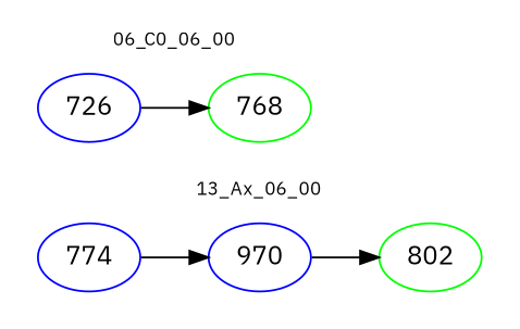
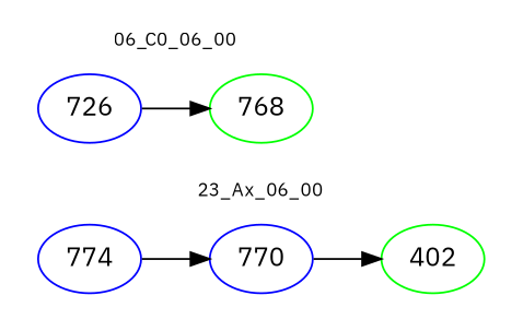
  digraph {
    fontname="IBM Plex Sans"
    rankdir=LR
    node [color=blue fontname="IBM Plex Sans"]
    edge [color=black fontname="IBM Plex Sans"]
    n1 [label=774]
-   n2 [label=970]
-   n3 [color=green label=802]
+   n2 [label=770]
+   n3 [color=green label=402]
    n4 [label=726]
    n5 [color=green label=768]
    subgraph cluster_1 {
      color=white
      fontsize=10
-     label="13_Ax_06_00"
+     label="23_Ax_06_00"
      n1
      n2
      n3
    }
    subgraph cluster_2 {
      color=white
      fontsize=10
      label="06_C0_06_00"
      n4
      n5
    }
    n1 -> n2
    n2 -> n3
    n4 -> n5
  }
